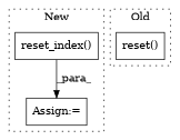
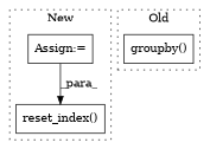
  digraph {
    node [a=75 shape=box]
    n1 [l=68 label="reset_index()" s=5777]
    n2 [a=68 l=3 label="Assign:=" s=5774]
-   n3 [l="12,1" label="reset()" s="6488,6513"]
+   n3 [l="12,1" label="groupby()" s="6488,6513"]
    subgraph cluster_1 {
      label=New
      style=dotted
      n1
      n2
    }
    subgraph cluster_2 {
      label=Old
      style=dotted
      n3
    }
-   n1 -> n2 [label=_para_]
+   n2 -> n1 [label=_para_]
  }
